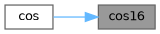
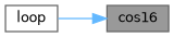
  digraph {
    rankdir=RL
    node [fontname=Helvetica fontsize=10 shape=box style=filled]
    n1 [color=gray40 fillcolor=grey60 fontcolor=black height=0.2 label=cos16 width=0.4]
-   n2 [color=grey40 fillcolor=white height=0.2 label=cos width=0.4]
+   n2 [color=grey40 fillcolor=white height=0.2 label=loop width=0.4]
    n1 -> n2 [color=steelblue1 dir=back fontname=Helvetica fontsize=10 labelfontname=Helvetica labelfontsize=10 style=solid]
  }
